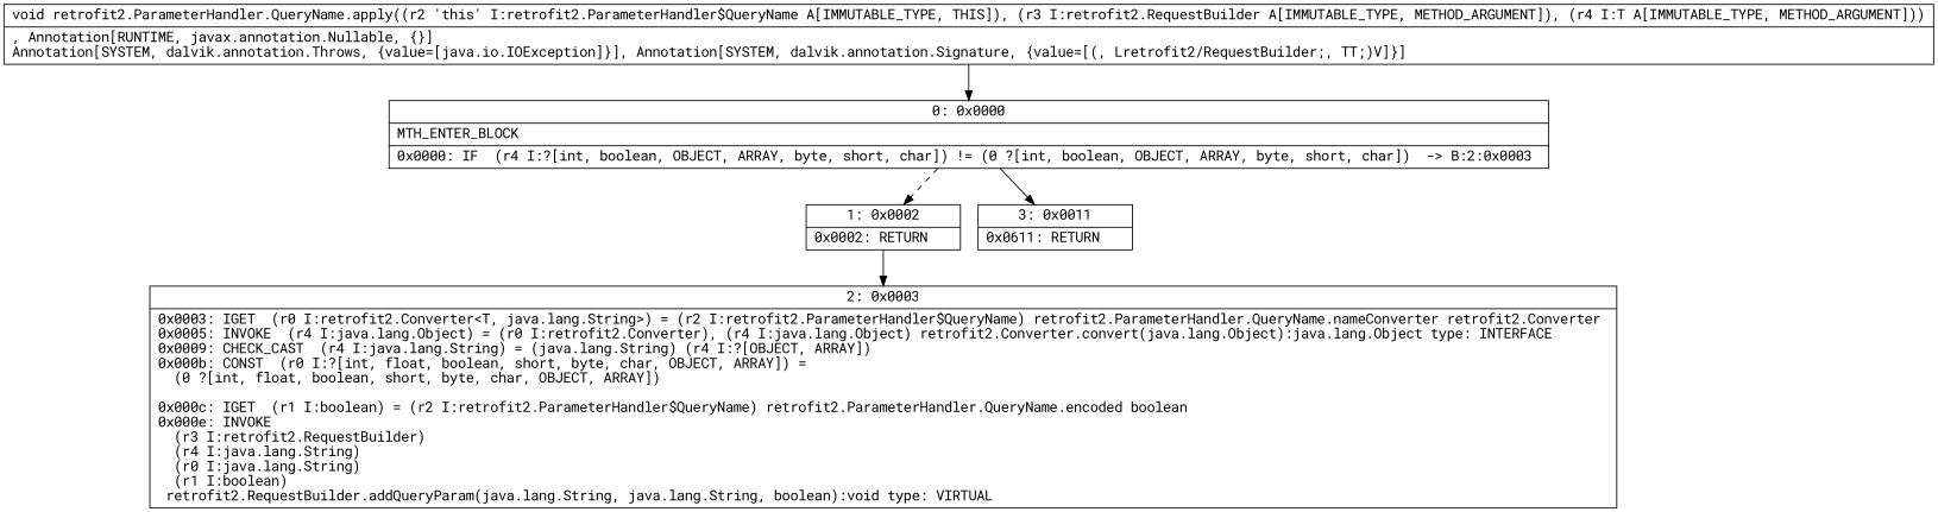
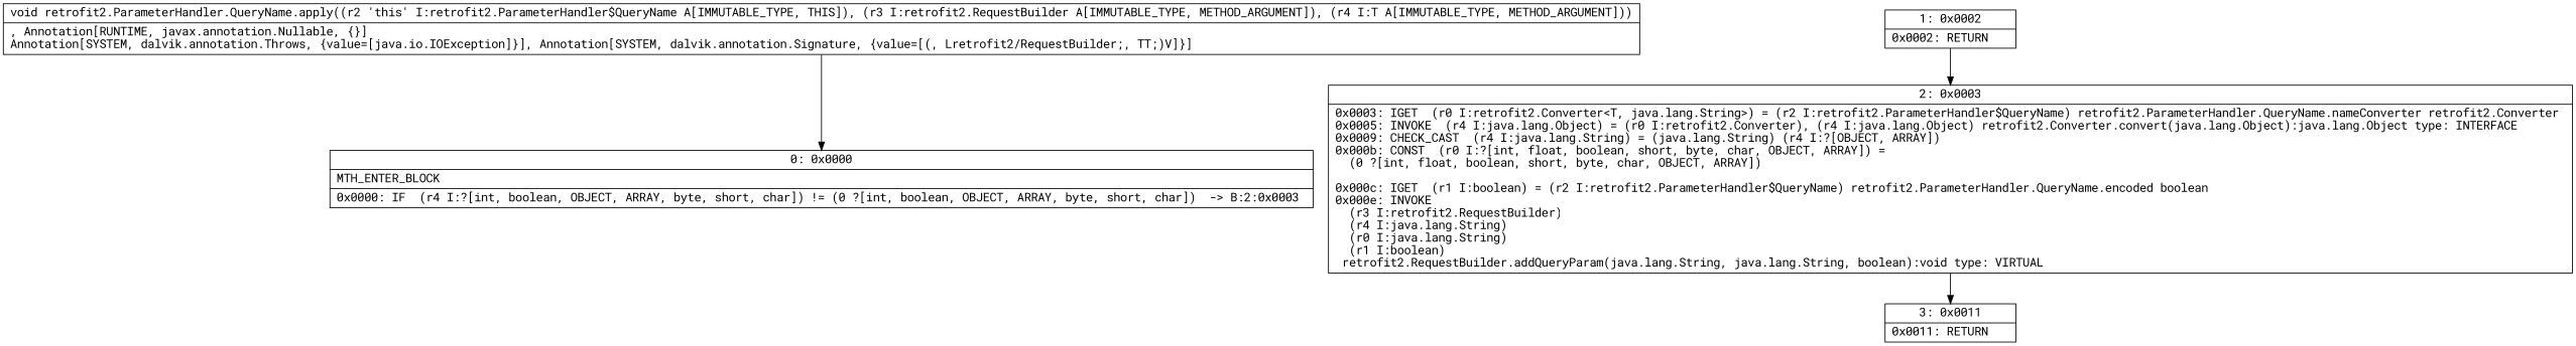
  digraph {
    fontname="Roboto Mono"
    node [fontname="Roboto Mono" shape=record]
    edge [fontname="Roboto Mono"]
    n1 [label="{0\:\ 0x0000|MTH_ENTER_BLOCK\l|0x0000: IF  (r4 I:?[int, boolean, OBJECT, ARRAY, byte, short, char]) != (0 ?[int, boolean, OBJECT, ARRAY, byte, short, char])  \-\> B:2:0x0003 \l}"]
    n2 [label="{1\:\ 0x0002|0x0002: RETURN   \l}"]
    n3 [label="{2\:\ 0x0003|0x0003: IGET  (r0 I:retrofit2.Converter\<T, java.lang.String\>) = (r2 I:retrofit2.ParameterHandler$QueryName) retrofit2.ParameterHandler.QueryName.nameConverter retrofit2.Converter \l0x0005: INVOKE  (r4 I:java.lang.Object) = (r0 I:retrofit2.Converter), (r4 I:java.lang.Object) retrofit2.Converter.convert(java.lang.Object):java.lang.Object type: INTERFACE \l0x0009: CHECK_CAST  (r4 I:java.lang.String) = (java.lang.String) (r4 I:?[OBJECT, ARRAY]) \l0x000b: CONST  (r0 I:?[int, float, boolean, short, byte, char, OBJECT, ARRAY]) = \l  (0 ?[int, float, boolean, short, byte, char, OBJECT, ARRAY])\l \l0x000c: IGET  (r1 I:boolean) = (r2 I:retrofit2.ParameterHandler$QueryName) retrofit2.ParameterHandler.QueryName.encoded boolean \l0x000e: INVOKE  \l  (r3 I:retrofit2.RequestBuilder)\l  (r4 I:java.lang.String)\l  (r0 I:java.lang.String)\l  (r1 I:boolean)\l retrofit2.RequestBuilder.addQueryParam(java.lang.String, java.lang.String, boolean):void type: VIRTUAL \l}"]
-   n4 [label="{3\:\ 0x0011|0x0611: RETURN   \l}"]
+   n4 [label="{3\:\ 0x0011|0x0011: RETURN   \l}"]
    n5 [label="{void retrofit2.ParameterHandler.QueryName.apply((r2 'this' I:retrofit2.ParameterHandler$QueryName A[IMMUTABLE_TYPE, THIS]), (r3 I:retrofit2.RequestBuilder A[IMMUTABLE_TYPE, METHOD_ARGUMENT]), (r4 I:T A[IMMUTABLE_TYPE, METHOD_ARGUMENT]))  | , Annotation[RUNTIME, javax.annotation.Nullable, \{\}]\lAnnotation[SYSTEM, dalvik.annotation.Throws, \{value=[java.io.IOException]\}], Annotation[SYSTEM, dalvik.annotation.Signature, \{value=[(, Lretrofit2\/RequestBuilder;, TT;)V]\}]\l}"]
-   n1 -> n2 [style=dashed]
    n2 -> n3
-   n1 -> n4
+   n3 -> n4
    n5 -> n1
  }
